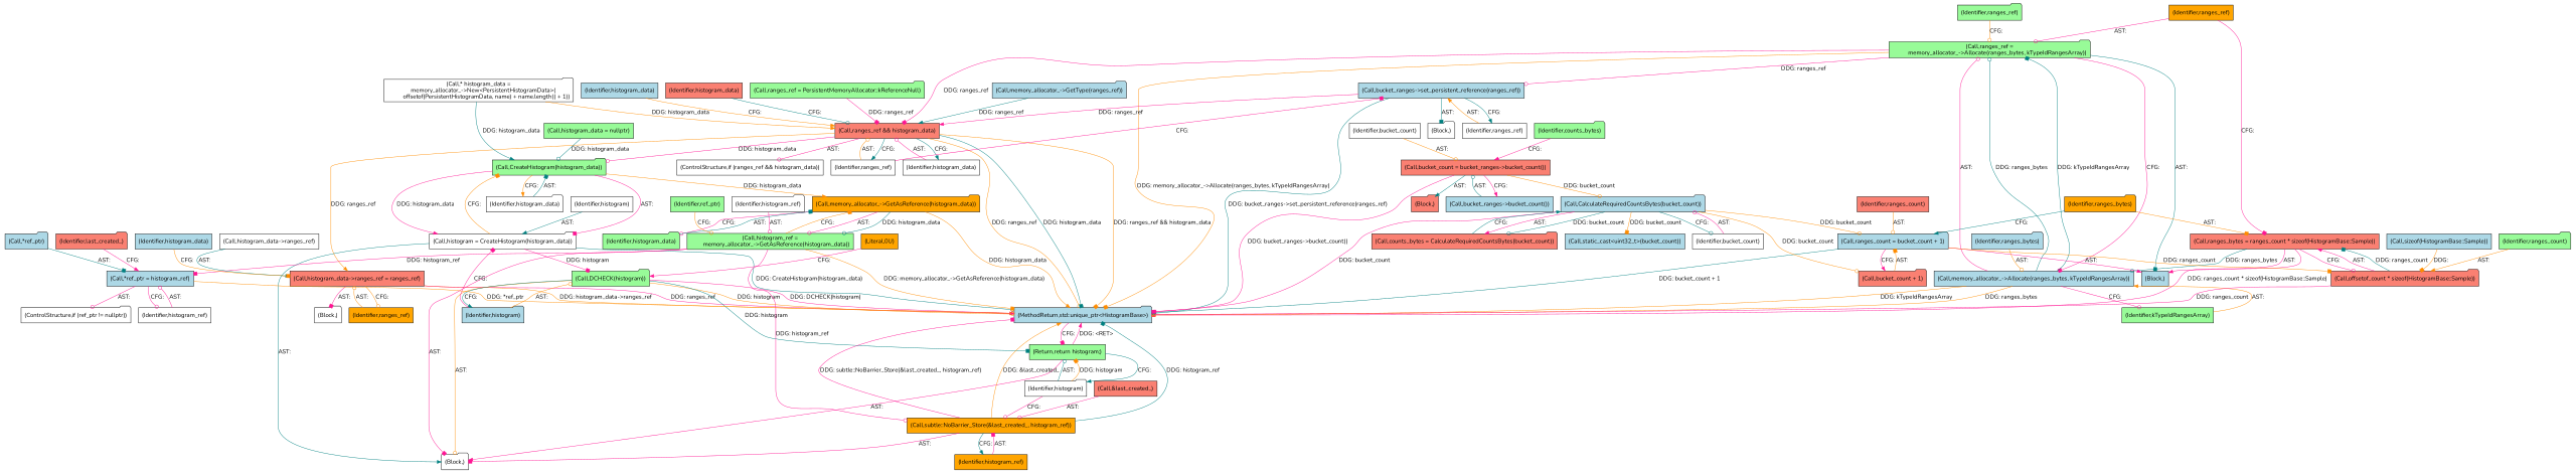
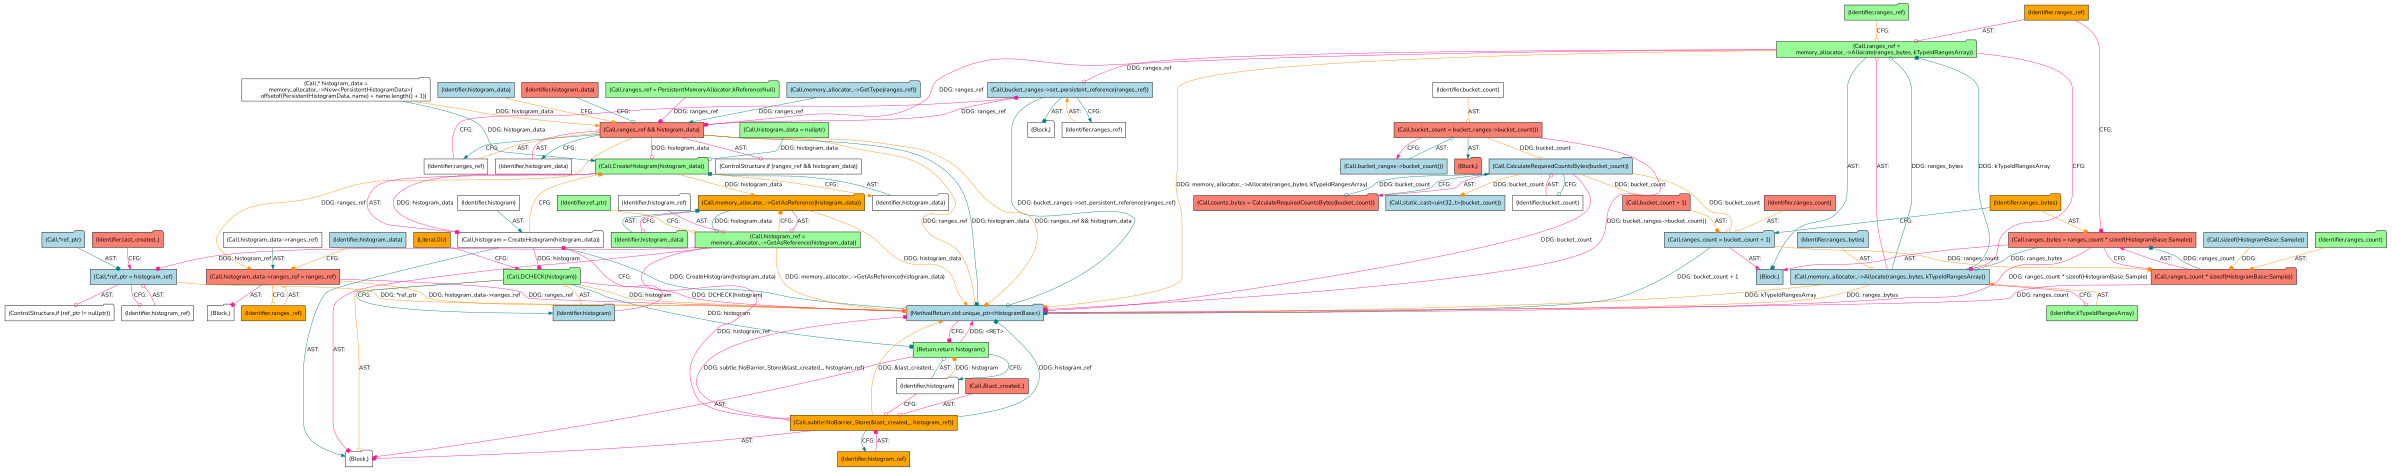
  digraph {
    fontname=Nunito
    node [fillcolor=white fontname=Nunito shape=box style=filled]
    edge [arrowhead=odot color=deeppink fontname=Nunito]
    n1 [fillcolor=palegreen label="(Call,ranges_ref =\n          memory_allocator_->Allocate(ranges_bytes, kTypeIdRangesArray))" shape=folder]
    n2 [fillcolor=lightblue label="(Call,memory_allocator_->Allocate(ranges_bytes, kTypeIdRangesArray))"]
    n3 [fillcolor=lightblue label="(Call,bucket_ranges->set_persistent_reference(ranges_ref))"]
    n4 [fillcolor=salmon label="(Call,ranges_ref && histogram_data)"]
    n5 [fillcolor=lightblue label="(MethodReturn,std::unique_ptr<HistogramBase>)" shape=folder]
    n6 [fillcolor=lightblue label="(Block,)"]
    n7 [fillcolor=palegreen label="(Identifier,kTypeIdRangesArray)"]
    n8 [label="(Block,)" shape=folder]
    n9 [label="(Identifier,ranges_ref)"]
    n10 [fillcolor=salmon label="(Call,histogram_data->ranges_ref = ranges_ref)"]
    n11 [fillcolor=palegreen label="(Call,CreateHistogram(histogram_data))" shape=folder]
    n12 [label="(ControlStructure,if (ranges_ref && histogram_data))"]
    n13 [label="(Identifier,ranges_ref)"]
    n14 [label="(Identifier,histogram_data)"]
    n15 [fillcolor=palegreen label="(Return,return histogram;)"]
    n16 [fillcolor=salmon label="(Call,ranges_bytes = ranges_count * sizeof(HistogramBase::Sample))"]
-   n17 [fillcolor=salmon label="(Call,offsetof_count * sizeof(HistogramBase::Sample))" shape=folder]
+   n17 [fillcolor=salmon label="(Call,ranges_count * sizeof(HistogramBase::Sample))" shape=folder]
    n18 [fillcolor=lightblue label="(Call,sizeof(HistogramBase::Sample))"]
    n19 [fillcolor=lightblue label="(Call,ranges_count = bucket_count + 1)" shape=folder]
    n20 [fillcolor=salmon label="(Call,bucket_count + 1)" shape=folder]
    n21 [fillcolor=lightblue label="(Call,CalculateRequiredCountsBytes(bucket_count))" shape=folder]
    n22 [fillcolor=salmon label="(Call,counts_bytes = CalculateRequiredCountsBytes(bucket_count))" shape=folder]
    n23 [fillcolor=lightblue label="(Call,static_cast<uint32_t>(bucket_count))"]
    n24 [label="(Identifier,bucket_count)"]
    n25 [fillcolor=salmon label="(Call,bucket_count = bucket_ranges->bucket_count())"]
    n26 [fillcolor=lightblue label="(Call,bucket_ranges->bucket_count())"]
    n27 [fillcolor=salmon label="(Block,)" shape=folder]
    n28 [fillcolor=orange label="(Identifier,ranges_ref)"]
    n29 [label="(Block,)" shape=folder]
    n30 [label="(Call,histogram = CreateHistogram(histogram_data))" shape=folder]
    n31 [fillcolor=orange label="(Call,memory_allocator_->GetAsReference(histogram_data))" shape=folder]
    n32 [label="(Identifier,histogram_data)" shape=folder]
    n33 [fillcolor=palegreen label="(Call,DCHECK(histogram))" shape=folder]
    n34 [label="(Block,)" shape=folder]
    n35 [fillcolor=palegreen label="(Call,histogram_ref =\n        memory_allocator_->GetAsReference(histogram_data))"]
    n36 [fillcolor=palegreen label="(Identifier,histogram_data)" shape=folder]
    n37 [fillcolor=lightblue label="(Identifier,histogram)" shape=folder]
    n38 [label="(Identifier,histogram)" shape=folder]
    n39 [fillcolor=orange label="(Call,subtle::NoBarrier_Store(&last_created_, histogram_ref))"]
    n40 [fillcolor=lightblue label="(Call,*ref_ptr = histogram_ref)"]
    n41 [label="(Identifier,histogram_ref)"]
    n42 [label="(ControlStructure,if (ref_ptr != nullptr))" shape=folder]
    n43 [fillcolor=orange label="(Identifier,histogram_ref)"]
    n44 [fillcolor=lightblue label="(Call,memory_allocator_->GetType(ranges_ref))" shape=folder]
    n45 [label="(Identifier,histogram)"]
    n46 [label="(Call,histogram_data->ranges_ref)"]
    n47 [fillcolor=palegreen label="(Call,histogram_data = nullptr)"]
    n48 [label="(Call,* histogram_data =\n      memory_allocator_->New<PersistentHistogramData>(\n          offsetof(PersistentHistogramData, name) + name.length() + 1))" shape=folder]
    n49 [fillcolor=orange label="(Identifier,ranges_ref)"]
    n50 [fillcolor=lightblue label="(Identifier,histogram_data)"]
    n51 [fillcolor=lightblue label="(Identifier,histogram_data)"]
    n52 [fillcolor=salmon label="(Identifier,last_created_)" shape=folder]
    n53 [fillcolor=salmon label="(Identifier,ranges_count)"]
    n54 [fillcolor=salmon label="(Identifier,histogram_data)"]
    n55 [fillcolor=orange label="(Identifier,ranges_bytes)" shape=folder]
    n56 [fillcolor=lightblue label="(Identifier,ranges_bytes)" shape=folder]
    n57 [fillcolor=palegreen label="(Call,ranges_ref = PersistentMemoryAllocator::kReferenceNull)" shape=folder]
    n58 [fillcolor=lightblue label="(Call,*ref_ptr)" shape=folder]
    n59 [fillcolor=salmon label="(Call,&last_created_)"]
    n60 [label="(Identifier,bucket_count)"]
    n61 [fillcolor=palegreen label="(Identifier,ref_ptr)"]
    n62 [fillcolor=palegreen label="(Identifier,ranges_ref)" shape=folder]
    n63 [fillcolor=orange label="(Literal,0U)"]
-   n64 [fillcolor=palegreen label="(Identifier,counts_bytes)" shape=folder]
    n65 [fillcolor=palegreen label="(Identifier,ranges_count)" shape=folder]
    n66 [label="(Identifier,histogram_ref)" shape=folder]
    n1 -> n2 [arrowhead=box label="CFG: "]
    n1 -> n3 [label="DDG: ranges_ref"]
    n1 -> n4 [arrowhead=box label="DDG: ranges_ref"]
    n1 -> n5 [arrowhead=box color=darkorange label="DDG: memory_allocator_->Allocate(ranges_bytes, kTypeIdRangesArray)"]
    n1 -> n6 [arrowhead=box color=teal label="AST: "]
    n2 -> n1 [label="AST: "]
    n2 -> n1 [color=teal label="DDG: ranges_bytes"]
    n2 -> n1 [arrowhead=box color=teal label="DDG: kTypeIdRangesArray"]
    n2 -> n5 [arrowhead=box color=darkorange label="DDG: kTypeIdRangesArray"]
    n2 -> n5 [arrowhead=box color=darkorange label="DDG: ranges_bytes"]
    n2 -> n7 [label="CFG: "]
    n3 -> n4 [arrowhead=normal label="DDG: ranges_ref"]
    n3 -> n5 [color=teal label="DDG: bucket_ranges->set_persistent_reference(ranges_ref)"]
    n3 -> n8 [arrowhead=box color=teal label="AST: "]
    n3 -> n9 [arrowhead=normal color=teal label="CFG: "]
    n4 -> n5 [color=darkorange label="DDG: ranges_ref"]
    n4 -> n5 [arrowhead=box color=teal label="DDG: histogram_data"]
    n4 -> n5 [arrowhead=box color=darkorange label="DDG: ranges_ref && histogram_data"]
    n4 -> n10 [arrowhead=normal color=darkorange label="DDG: ranges_ref"]
    n4 -> n11 [label="DDG: histogram_data"]
    n4 -> n12 [label="AST: "]
    n4 -> n13 [arrowhead=normal color=teal label="CFG: "]
    n4 -> n14 [arrowhead=normal color=teal label="CFG: "]
    n5 -> n15 [arrowhead=box label="CFG: "]
    n7 -> n2 [arrowhead=normal color=darkorange label="AST: "]
    n9 -> n3 [arrowhead=normal color=darkorange label="AST: "]
    n10 -> n5 [arrowhead=normal color=darkorange label="DDG: histogram_data->ranges_ref"]
    n10 -> n5 [arrowhead=normal label="DDG: ranges_ref"]
    n10 -> n28 [color=darkorange label="CFG: "]
    n10 -> n29 [arrowhead=box label="AST: "]
    n11 -> n30 [arrowhead=box label="AST: "]
    n11 -> n30 [arrowhead=normal label="DDG: histogram_data"]
    n11 -> n31 [arrowhead=normal color=darkorange label="DDG: histogram_data"]
    n11 -> n32 [arrowhead=normal color=darkorange label="CFG: "]
    n13 -> n3 [arrowhead=box label="CFG: "]
    n13 -> n4 [color=darkorange label="AST: "]
    n14 -> n4 [label="AST: "]
    n15 -> n5 [arrowhead=normal label="DDG: <RET>"]
    n15 -> n34 [arrowhead=normal label="AST: "]
    n15 -> n38 [arrowhead=normal color=teal label="CFG: "]
    n16 -> n2 [color=teal label="DDG: ranges_bytes"]
    n16 -> n5 [label="DDG: ranges_count * sizeof(HistogramBase::Sample)"]
    n16 -> n6 [arrowhead=normal label="AST: "]
    n16 -> n17 [label="CFG: "]
    n17 -> n5 [label="DDG: ranges_count"]
    n17 -> n16 [arrowhead=normal label="AST: "]
    n17 -> n16 [arrowhead=box color=teal label="DDG: ranges_count"]
    n18 -> n17 [arrowhead=box color=darkorange label="DDG: "]
    n19 -> n5 [arrowhead=box color=teal label="DDG: bucket_count + 1"]
    n19 -> n6 [arrowhead=normal label="AST: "]
    n19 -> n17 [arrowhead=box color=darkorange label="DDG: ranges_count"]
-   n19 -> n20 [arrowhead=normal label="CFG: "]
    n20 -> n19 [arrowhead=box color=darkorange label="AST: "]
    n21 -> n5 [arrowhead=normal label="DDG: bucket_count"]
    n21 -> n19 [color=darkorange label="DDG: bucket_count"]
    n21 -> n20 [color=darkorange label="DDG: bucket_count"]
    n21 -> n22 [arrowhead=normal label="AST: "]
    n21 -> n22 [color=teal label="DDG: bucket_count"]
    n21 -> n23 [arrowhead=box color=darkorange label="DDG: bucket_count"]
    n21 -> n24 [color=teal label="CFG: "]
    n22 -> n21 [arrowhead=normal color=teal label="CFG: "]
    n24 -> n21 [label="AST: "]
    n25 -> n5 [arrowhead=box label="DDG: bucket_ranges->bucket_count()"]
    n25 -> n21 [color=darkorange label="DDG: bucket_count"]
    n25 -> n26 [arrowhead=normal label="CFG: "]
    n25 -> n27 [arrowhead=normal color=teal label="AST: "]
    n26 -> n25 [color=teal label="AST: "]
    n28 -> n10 [color=darkorange label="AST: "]
    n30 -> n5 [color=teal label="DDG: CreateHistogram(histogram_data)"]
    n30 -> n11 [arrowhead=box color=darkorange label="CFG: "]
    n30 -> n33 [arrowhead=box label="DDG: histogram"]
    n30 -> n34 [arrowhead=normal color=teal label="AST: "]
    n31 -> n5 [arrowhead=normal color=darkorange label="DDG: histogram_data"]
    n31 -> n35 [label="AST: "]
    n31 -> n35 [color=teal label="DDG: histogram_data"]
    n31 -> n36 [label="CFG: "]
    n32 -> n11 [arrowhead=box color=teal label="AST: "]
    n33 -> n5 [color=darkorange label="DDG: histogram"]
    n33 -> n5 [label="DDG: DCHECK(histogram)"]
    n33 -> n15 [arrowhead=box color=teal label="DDG: histogram"]
    n33 -> n34 [color=darkorange label="AST: "]
    n33 -> n37 [arrowhead=normal color=teal label="CFG: "]
    n35 -> n5 [arrowhead=box color=darkorange label="DDG: memory_allocator_->GetAsReference(histogram_data)"]
    n35 -> n31 [arrowhead=box color=darkorange label="CFG: "]
    n35 -> n34 [arrowhead=box label="AST: "]
    n35 -> n39 [label="DDG: histogram_ref"]
    n35 -> n40 [arrowhead=box label="DDG: histogram_ref"]
    n36 -> n31 [arrowhead=box color=teal label="AST: "]
    n37 -> n30 [arrowhead=box label="CFG: "]
    n37 -> n33 [color=darkorange label="AST: "]
    n38 -> n15 [color=teal label="AST: "]
    n38 -> n15 [arrowhead=box color=darkorange label="DDG: histogram"]
    n38 -> n39 [label="CFG: "]
    n39 -> n5 [arrowhead=box color=teal label="DDG: histogram_ref"]
    n39 -> n5 [arrowhead=box label="DDG: subtle::NoBarrier_Store(&last_created_, histogram_ref)"]
    n39 -> n5 [arrowhead=normal color=darkorange label="DDG: &last_created_"]
    n39 -> n34 [arrowhead=box label="AST: "]
    n39 -> n43 [arrowhead=normal color=teal label="CFG: "]
    n40 -> n5 [color=darkorange label="DDG: *ref_ptr"]
    n40 -> n41 [label="CFG: "]
    n40 -> n42 [label="AST: "]
    n41 -> n40 [label="AST: "]
    n43 -> n39 [arrowhead=box label="AST: "]
    n44 -> n4 [arrowhead=normal color=teal label="DDG: ranges_ref"]
    n45 -> n30 [arrowhead=normal color=teal label="AST: "]
    n46 -> n10 [arrowhead=normal color=teal label="AST: "]
    n47 -> n11 [color=teal label="DDG: histogram_data"]
    n48 -> n4 [arrowhead=normal color=darkorange label="DDG: histogram_data"]
    n48 -> n11 [arrowhead=normal color=teal label="DDG: histogram_data"]
    n49 -> n1 [label="AST: "]
    n49 -> n16 [arrowhead=box label="CFG: "]
    n50 -> n4 [arrowhead=normal color=darkorange label="CFG: "]
    n51 -> n10 [arrowhead=box color=darkorange label="CFG: "]
    n52 -> n40 [arrowhead=normal label="CFG: "]
    n53 -> n19 [color=darkorange label="AST: "]
    n54 -> n4 [color=teal label="CFG: "]
    n55 -> n16 [arrowhead=box color=darkorange label="AST: "]
    n55 -> n19 [arrowhead=normal color=teal label="CFG: "]
    n56 -> n2 [color=darkorange label="AST: "]
    n57 -> n4 [arrowhead=box label="DDG: ranges_ref"]
    n58 -> n40 [arrowhead=box color=teal label="AST: "]
    n59 -> n39 [label="AST: "]
    n60 -> n25 [color=darkorange label="AST: "]
    n61 -> n35 [color=darkorange label="CFG: "]
    n62 -> n1 [color=darkorange label="CFG: "]
    n63 -> n33 [arrowhead=normal label="CFG: "]
-   n64 -> n25 [arrowhead=normal label="CFG: "]
    n65 -> n17 [arrowhead=normal color=darkorange label="AST: "]
    n66 -> n35 [label="AST: "]
  }
